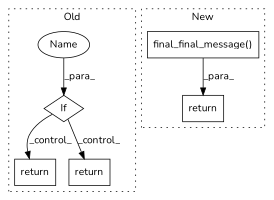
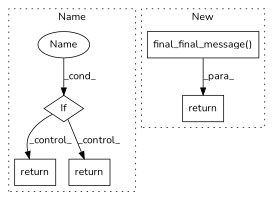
  digraph {
    fontname=Nunito
    node [a=93 fontname=Nunito l=7 shape=box]
    edge [fontname=Nunito]
    n1 [label=return s=2610]
    n2 [a=87 l=16 label=Name s=2550 shape=ellipse]
    n3 [label=return s=2576]
    n4 [a=96 l=3 label=If s=2547 shape=diamond]
    n5 [a=75 l=103 label="final_final_message()" s=2409]
    n6 [label=return s=2402]
    subgraph cluster_1 {
-     label=Old
+     label=Name
      style=dotted
      n1
      n2
      n3
      n4
    }
    subgraph cluster_2 {
      label=New
      style=dotted
      n5
      n6
    }
-   n2 -> n4 [label=_para_]
+   n2 -> n4 [label=_cond_]
    n4 -> n1 [label=_control_]
    n4 -> n3 [label=_control_]
    n5 -> n6 [label=_para_]
  }
